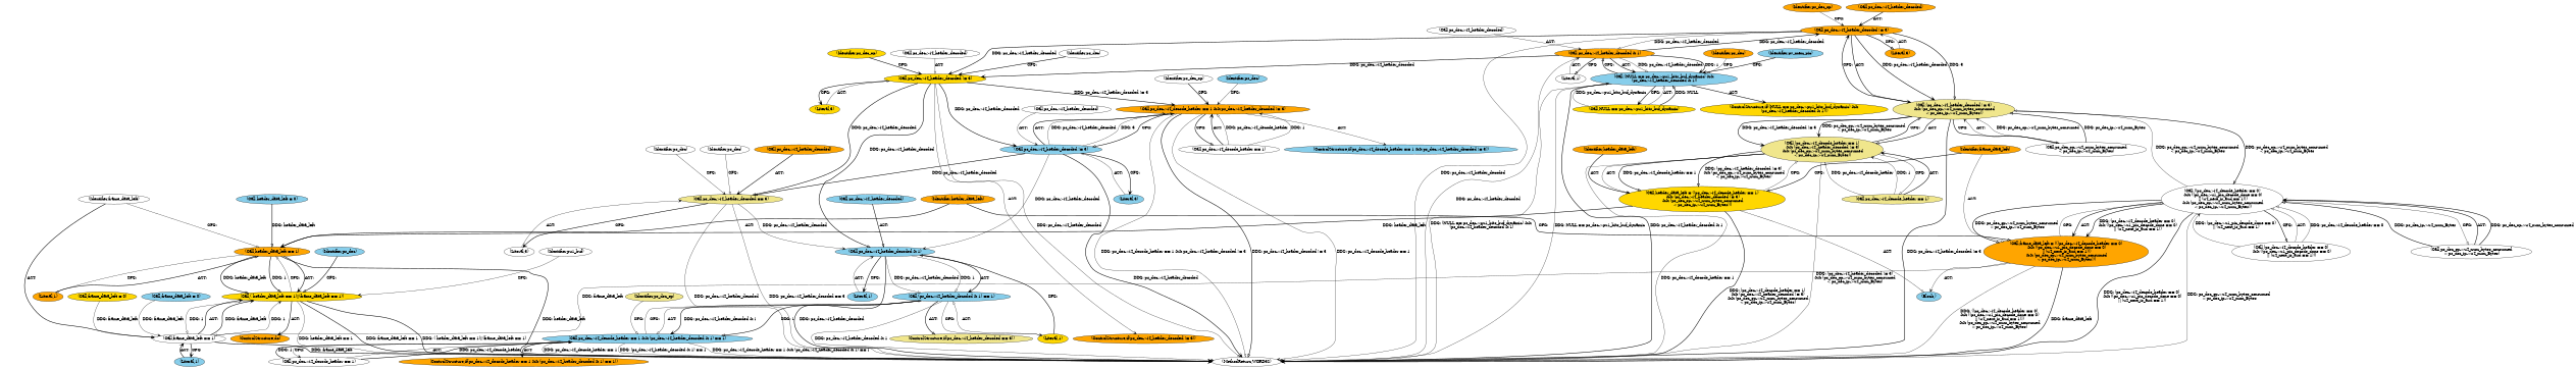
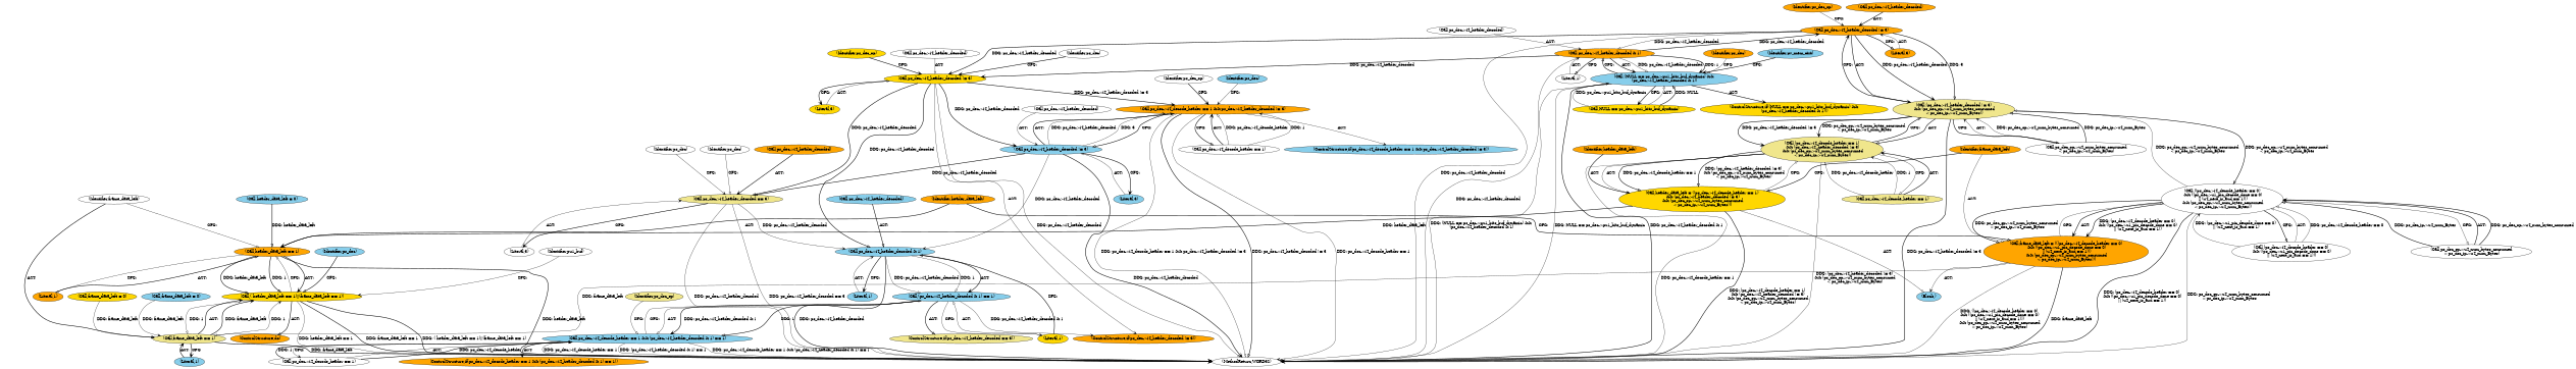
  digraph {
    fontname="DejaVu Serif"
    node [fillcolor=white fontname="DejaVu Serif" style=filled]
    edge [arrowhead=vee fontname="DejaVu Serif" style=bold]
    n1 [fillcolor=orange label="(Call,ps_dec->i4_header_decoded != 3)"]
    n2 [fillcolor=orange label="(Call,ps_dec->i4_header_decoded & 1)"]
    n3 [fillcolor=khaki label="(Call,(ps_dec->i4_header_decoded != 3)\n && (ps_dec_op->u4_num_bytes_consumed\n < ps_dec_ip->u4_num_Bytes))"]
    n4 [fillcolor=gold label="(Call,ps_dec->i4_header_decoded != 3)"]
    n5 [label="(MethodReturn,WORD32)"]
    n6 [fillcolor=orange label="(Literal,3)"]
    n7 [fillcolor=skyblue label="(Call,(NULL == ps_dec->pu1_bits_buf_dynamic) &&\n (ps_dec->i4_header_decoded & 1))"]
    n8 [label="(Literal,1)"]
    n9 [fillcolor=khaki label="(Call,(ps_dec->i4_decode_header == 1)\n && (ps_dec->i4_header_decoded != 3)\n && (ps_dec_op->u4_num_bytes_consumed\n < ps_dec_ip->u4_num_Bytes))"]
    n10 [label="(Call,((ps_dec->i4_decode_header == 0)\n && ((ps_dec->u1_pic_decode_done == 0)\n || (u4_next_is_aud == 1)))\n && (ps_dec_op->u4_num_bytes_consumed\n < ps_dec_ip->u4_num_Bytes))"]
    n11 [label="(Call,ps_dec_op->u4_num_bytes_consumed\n < ps_dec_ip->u4_num_Bytes)"]
    n12 [fillcolor=orange label="(Call,ps_dec->i4_decode_header == 1 && ps_dec->i4_header_decoded != 3)"]
    n13 [fillcolor=skyblue label="(Call,ps_dec->i4_header_decoded != 3)"]
    n14 [fillcolor=khaki label="(Call,ps_dec->i4_header_decoded == 3)"]
    n15 [fillcolor=skyblue label="(Call,ps_dec->i4_header_decoded & 1)"]
    n16 [fillcolor=orange label="(ControlStructure,if(ps_dec->i4_header_decoded != 3))"]
    n17 [fillcolor=gold label="(Literal,3)"]
    n18 [fillcolor=gold label="(Call,NULL == ps_dec->pu1_bits_buf_dynamic)"]
    n19 [fillcolor=gold label="(ControlStructure,if((NULL == ps_dec->pu1_bits_buf_dynamic) &&\n (ps_dec->i4_header_decoded & 1)))"]
    n20 [fillcolor=gold label="(Call,header_data_left = ((ps_dec->i4_decode_header == 1)\n && (ps_dec->i4_header_decoded != 3)\n && (ps_dec_op->u4_num_bytes_consumed\n < ps_dec_ip->u4_num_Bytes)))"]
    n21 [fillcolor=khaki label="(Call,ps_dec->i4_decode_header == 1)"]
    n22 [fillcolor=orange label="(Call,frame_data_left = (((ps_dec->i4_decode_header == 0)\n && ((ps_dec->u1_pic_decode_done == 0)\n || (u4_next_is_aud == 1)))\n && (ps_dec_op->u4_num_bytes_consumed\n < ps_dec_ip->u4_num_Bytes)))"]
    n23 [label="(Call,(ps_dec->i4_decode_header == 0)\n && ((ps_dec->u1_pic_decode_done == 0)\n || (u4_next_is_aud == 1)))"]
    n24 [label="(Call,ps_dec_op->u4_num_bytes_consumed\n < ps_dec_ip->u4_num_Bytes)"]
    n25 [fillcolor=orange label="(Call,header_data_left == 1)"]
    n26 [fillcolor=skyblue label="(Block,)"]
    n27 [fillcolor=gold label="(Call,( header_data_left == 1)||(frame_data_left == 1))"]
    n28 [fillcolor=orange label="(Literal,1)"]
-   n29 [label="(Call,frame_data_left == 1)"]
+   n29 [fillcolor=khaki label="(Call,frame_data_left == 1)"]
    n30 [fillcolor=orange label="(ControlStructure,do)"]
    n31 [fillcolor=skyblue label="(Literal,1)"]
    n32 [label="(Call,ps_dec->i4_decode_header == 1)"]
    n33 [fillcolor=skyblue label="(ControlStructure,if(ps_dec->i4_decode_header == 1 && ps_dec->i4_header_decoded != 3))"]
    n34 [fillcolor=skyblue label="(Literal,3)"]
    n35 [label="(Literal,3)"]
    n36 [fillcolor=skyblue label="(Call,(ps_dec->i4_header_decoded & 1) == 1)"]
    n37 [fillcolor=skyblue label="(Literal,1)"]
    n38 [fillcolor=khaki label="(ControlStructure,if(ps_dec->i4_header_decoded == 3))"]
    n39 [fillcolor=skyblue label="(Call,ps_dec->i4_decode_header == 1 && (ps_dec->i4_header_decoded & 1) == 1)"]
    n40 [fillcolor=gold label="(Literal,1)"]
    n41 [label="(Call,ps_dec->i4_decode_header == 1)"]
    n42 [fillcolor=orange label="(ControlStructure,if(ps_dec->i4_decode_header == 1 && (ps_dec->i4_header_decoded & 1) == 1))"]
    n43 [fillcolor=gold label="(Identifier,ps_dec_op)"]
    n44 [label="(Identifier,ps_dec)"]
    n45 [fillcolor=khaki label="(Identifier,ps_dec_op)"]
    n46 [fillcolor=skyblue label="(Identifier,ps_dec)"]
    n47 [label="(Identifier,ps_dec)"]
    n48 [label="(Identifier,ps_dec_op)"]
    n49 [fillcolor=orange label="(Identifier,header_data_left)"]
    n50 [fillcolor=skyblue label="(Identifier,ps_dec)"]
    n51 [label="(Identifier,frame_data_left)"]
-   n52 [fillcolor=skyblue label="(Identifier,pv_mem_pic)"]
+   n52 [fillcolor=skyblue label="(Identifier,pv_mem_ctxt)"]
    n53 [label="(Call,ps_dec->i4_header_decoded)"]
    n54 [label="(Call,ps_dec->i4_header_decoded)"]
    n55 [fillcolor=orange label="(Identifier,ps_dec)"]
    n56 [label="(Identifier,pu1_buf)"]
    n57 [fillcolor=gold label="(Call,frame_data_left = 0)"]
    n58 [fillcolor=skyblue label="(Call,ps_dec->i4_header_decoded)"]
    n59 [fillcolor=orange label="(Identifier,ps_dec_op)"]
    n60 [fillcolor=orange label="(Call,ps_dec->i4_header_decoded)"]
    n61 [fillcolor=orange label="(Identifier,header_data_left)"]
    n62 [fillcolor=orange label="(Call,ps_dec->i4_header_decoded)"]
    n63 [label="(Call,ps_dec->i4_header_decoded)"]
    n64 [label="(Identifier,ps_dec)"]
    n65 [fillcolor=orange label="(Identifier,frame_data_left)"]
    n66 [fillcolor=skyblue label="(Call,frame_data_left = 0)"]
    n67 [fillcolor=skyblue label="(Call,header_data_left = 0)"]
    n1 -> n2 [arrowhead=onormal label="DDG: ps_dec->i4_header_decoded" style=solid]
    n1 -> n3 [label="AST: "]
    n1 -> n3 [label="DDG: ps_dec->i4_header_decoded"]
    n1 -> n3 [arrowhead=onormal label="DDG: 3"]
    n1 -> n4 [label="DDG: ps_dec->i4_header_decoded"]
    n1 -> n5 [label="DDG: ps_dec->i4_header_decoded" style=solid]
    n1 -> n6 [arrowhead=onormal label="CFG: "]
    n2 -> n1 [label="DDG: ps_dec->i4_header_decoded"]
    n2 -> n4 [label="DDG: ps_dec->i4_header_decoded"]
    n2 -> n5 [arrowhead=onormal label="DDG: ps_dec->i4_header_decoded" style=solid]
    n2 -> n7 [label="AST: "]
    n2 -> n7 [arrowhead=onormal label="DDG: ps_dec->i4_header_decoded" style=solid]
    n2 -> n7 [label="DDG: 1"]
    n2 -> n8 [arrowhead=onormal label="CFG: "]
    n3 -> n1 [label="CFG: "]
    n3 -> n5 [arrowhead=onormal label="DDG: ps_dec->i4_header_decoded != 3"]
    n3 -> n9 [arrowhead=onormal label="AST: "]
    n3 -> n9 [label="DDG: ps_dec->i4_header_decoded != 3"]
    n3 -> n9 [label="DDG: ps_dec_op->u4_num_bytes_consumed\n < ps_dec_ip->u4_num_Bytes"]
    n3 -> n10 [arrowhead=onormal label="DDG: ps_dec_op->u4_num_bytes_consumed\n < ps_dec_ip->u4_num_Bytes"]
    n3 -> n11 [arrowhead=onormal label="CFG: "]
    n4 -> n5 [arrowhead=onormal label="DDG: ps_dec->i4_header_decoded" style=solid]
    n4 -> n12 [label="DDG: ps_dec->i4_header_decoded != 3"]
    n4 -> n13 [label="DDG: ps_dec->i4_header_decoded"]
    n4 -> n14 [arrowhead=onormal label="DDG: ps_dec->i4_header_decoded"]
    n4 -> n15 [arrowhead=onormal label="DDG: ps_dec->i4_header_decoded"]
    n4 -> n16 [label="AST: " style=solid]
    n4 -> n17 [label="CFG: "]
    n6 -> n1 [label="AST: " style=solid]
    n7 -> n2 [arrowhead=onormal label="CFG: "]
    n7 -> n5 [arrowhead=onormal label="DDG: (NULL == ps_dec->pu1_bits_buf_dynamic) &&\n (ps_dec->i4_header_decoded & 1)" style=solid]
    n7 -> n5 [label="DDG: NULL == ps_dec->pu1_bits_buf_dynamic" style=solid]
    n7 -> n5 [arrowhead=onormal label="DDG: ps_dec->i4_header_decoded & 1"]
    n7 -> n18 [label="CFG: "]
    n7 -> n19 [label="AST: "]
    n8 -> n2 [label="AST: " style=solid]
    n9 -> n3 [arrowhead=onormal label="CFG: "]
    n9 -> n5 [label="DDG: (ps_dec->i4_header_decoded != 3)\n && (ps_dec_op->u4_num_bytes_consumed\n < ps_dec_ip->u4_num_Bytes)" style=solid]
    n9 -> n5 [label="DDG: ps_dec->i4_decode_header == 1" style=solid]
    n9 -> n20 [label="AST: " style=solid]
    n9 -> n20 [arrowhead=onormal label="DDG: ps_dec->i4_decode_header == 1"]
    n9 -> n20 [arrowhead=onormal label="DDG: (ps_dec->i4_header_decoded != 3)\n && (ps_dec_op->u4_num_bytes_consumed\n < ps_dec_ip->u4_num_Bytes)"]
    n9 -> n21 [arrowhead=onormal label="CFG: " style=solid]
    n10 -> n3 [arrowhead=onormal label="DDG: ps_dec_op->u4_num_bytes_consumed\n < ps_dec_ip->u4_num_Bytes" style=solid]
    n10 -> n5 [label="DDG: (ps_dec->i4_decode_header == 0)\n && ((ps_dec->u1_pic_decode_done == 0)\n || (u4_next_is_aud == 1))"]
    n10 -> n5 [label="DDG: ps_dec_op->u4_num_bytes_consumed\n < ps_dec_ip->u4_num_Bytes" style=solid]
    n10 -> n22 [label="AST: "]
    n10 -> n22 [label="DDG: (ps_dec->i4_decode_header == 0)\n && ((ps_dec->u1_pic_decode_done == 0)\n || (u4_next_is_aud == 1))"]
    n10 -> n22 [arrowhead=onormal label="DDG: ps_dec_op->u4_num_bytes_consumed\n < ps_dec_ip->u4_num_Bytes"]
    n10 -> n23 [arrowhead=onormal label="CFG: "]
    n10 -> n24 [arrowhead=onormal label="CFG: " style=solid]
    n11 -> n3 [label="AST: " style=solid]
    n11 -> n3 [label="DDG: ps_dec_op->u4_num_bytes_consumed" style=solid]
    n11 -> n3 [arrowhead=onormal label="DDG: ps_dec_ip->u4_num_Bytes"]
    n12 -> n5 [arrowhead=onormal label="DDG: ps_dec->i4_decode_header == 1 && ps_dec->i4_header_decoded != 3" style=solid]
    n12 -> n5 [arrowhead=onormal label="DDG: ps_dec->i4_header_decoded != 3"]
    n12 -> n5 [label="DDG: ps_dec->i4_decode_header == 1" style=solid]
    n12 -> n13 [arrowhead=onormal label="CFG: "]
    n12 -> n32 [arrowhead=onormal label="CFG: "]
    n12 -> n33 [label="AST: " style=solid]
    n13 -> n5 [label="DDG: ps_dec->i4_header_decoded"]
    n13 -> n12 [arrowhead=onormal label="AST: "]
    n13 -> n12 [label="DDG: ps_dec->i4_header_decoded" style=solid]
    n13 -> n12 [label="DDG: 3" style=solid]
    n13 -> n14 [arrowhead=onormal label="DDG: ps_dec->i4_header_decoded"]
    n13 -> n15 [label="DDG: ps_dec->i4_header_decoded" style=solid]
    n13 -> n34 [label="CFG: "]
    n14 -> n5 [label="DDG: ps_dec->i4_header_decoded == 3" style=solid]
    n14 -> n5 [arrowhead=onormal label="DDG: ps_dec->i4_header_decoded" style=solid]
    n14 -> n15 [label="DDG: ps_dec->i4_header_decoded" style=solid]
    n14 -> n35 [label="CFG: "]
    n15 -> n5 [label="DDG: ps_dec->i4_header_decoded"]
    n15 -> n36 [label="AST: "]
    n15 -> n36 [arrowhead=onormal label="DDG: ps_dec->i4_header_decoded" style=solid]
    n15 -> n36 [arrowhead=onormal label="DDG: 1" style=solid]
    n15 -> n37 [label="CFG: "]
    n17 -> n4 [arrowhead=onormal label="AST: " style=solid]
    n18 -> n7 [arrowhead=onormal label="AST: " style=solid]
    n18 -> n7 [arrowhead=onormal label="DDG: NULL"]
    n18 -> n7 [label="DDG: ps_dec->pu1_bits_buf_dynamic" style=solid]
    n20 -> n5 [label="DDG: (ps_dec->i4_decode_header == 1)\n && (ps_dec->i4_header_decoded != 3)\n && (ps_dec_op->u4_num_bytes_consumed\n < ps_dec_ip->u4_num_Bytes)"]
    n20 -> n9 [arrowhead=onormal label="CFG: " style=solid]
    n20 -> n25 [label="DDG: header_data_left"]
    n20 -> n26 [arrowhead=onormal label="AST: " style=solid]
    n21 -> n9 [label="AST: "]
    n21 -> n9 [arrowhead=onormal label="DDG: ps_dec->i4_decode_header" style=solid]
    n21 -> n9 [label="DDG: 1" style=solid]
    n22 -> n5 [arrowhead=onormal label="DDG: frame_data_left"]
    n22 -> n5 [arrowhead=onormal label="DDG: ((ps_dec->i4_decode_header == 0)\n && ((ps_dec->u1_pic_decode_done == 0)\n || (u4_next_is_aud == 1)))\n && (ps_dec_op->u4_num_bytes_consumed\n < ps_dec_ip->u4_num_Bytes)" style=solid]
    n22 -> n10 [arrowhead=onormal label="CFG: " style=solid]
    n22 -> n26 [label="AST: " style=solid]
    n22 -> n29 [arrowhead=onormal label="DDG: frame_data_left" style=solid]
    n23 -> n10 [arrowhead=onormal label="AST: " style=solid]
    n23 -> n10 [arrowhead=onormal label="DDG: ps_dec->i4_decode_header == 0" style=solid]
    n23 -> n10 [label="DDG: (ps_dec->u1_pic_decode_done == 0)\n || (u4_next_is_aud == 1)" style=solid]
    n24 -> n10 [label="AST: "]
    n24 -> n10 [arrowhead=onormal label="DDG: ps_dec_op->u4_num_bytes_consumed"]
    n24 -> n10 [arrowhead=onormal label="DDG: ps_dec_ip->u4_num_Bytes"]
    n25 -> n5 [label="DDG: header_data_left"]
    n25 -> n27 [label="AST: "]
    n25 -> n27 [arrowhead=onormal label="DDG: header_data_left"]
    n25 -> n27 [arrowhead=onormal label="DDG: 1"]
    n25 -> n28 [arrowhead=onormal label="CFG: " style=solid]
    n27 -> n5 [label="DDG: frame_data_left == 1"]
    n27 -> n5 [arrowhead=onormal label="DDG: ( header_data_left == 1)||(frame_data_left == 1)"]
    n27 -> n5 [label="DDG: header_data_left == 1" style=solid]
    n27 -> n25 [arrowhead=onormal label="CFG: " style=solid]
    n27 -> n29 [arrowhead=onormal label="DDG: 1" style=solid]
-   n27 -> n30 [label="AST: "]
+   n27 -> n30 [arrowhead=onormal label="AST: "]
    n28 -> n25 [arrowhead=onormal label="AST: "]
    n29 -> n5 [label="DDG: frame_data_left"]
    n29 -> n27 [label="AST: "]
    n29 -> n27 [label="DDG: frame_data_left"]
    n29 -> n27 [label="DDG: 1" style=solid]
    n29 -> n31 [label="CFG: "]
    n31 -> n29 [label="AST: "]
    n32 -> n12 [label="AST: "]
    n32 -> n12 [arrowhead=onormal label="DDG: ps_dec->i4_decode_header" style=solid]
    n32 -> n12 [label="DDG: 1" style=solid]
    n34 -> n13 [arrowhead=onormal label="AST: " style=solid]
    n35 -> n14 [label="AST: " style=solid]
-   n36 -> n5 [label="DDG: ps_dec->i4_header_decoded & 1" style=solid]
+   n36 -> n16 [label="DDG: ps_dec->i4_header_decoded & 1" style=solid]
    n36 -> n38 [arrowhead=onormal label="AST: "]
    n36 -> n39 [arrowhead=onormal label="AST: " style=solid]
    n36 -> n39 [label="DDG: ps_dec->i4_header_decoded & 1"]
    n36 -> n39 [arrowhead=onormal label="DDG: 1"]
    n36 -> n40 [label="CFG: " style=solid]
    n37 -> n15 [label="AST: " style=solid]
    n39 -> n5 [label="DDG: (ps_dec->i4_header_decoded & 1) == 1" style=solid]
    n39 -> n5 [arrowhead=onormal label="DDG: ps_dec->i4_decode_header == 1 && (ps_dec->i4_header_decoded & 1) == 1" style=solid]
    n39 -> n5 [arrowhead=onormal label="DDG: ps_dec->i4_decode_header == 1" style=solid]
    n39 -> n36 [arrowhead=onormal label="CFG: " style=solid]
    n39 -> n41 [label="CFG: " style=solid]
    n39 -> n42 [label="AST: "]
    n40 -> n15 [arrowhead=onormal label="CFG: "]
    n40 -> n36 [arrowhead=onormal label="AST: " style=solid]
    n41 -> n39 [label="AST: " style=solid]
    n41 -> n39 [arrowhead=onormal label="DDG: ps_dec->i4_decode_header"]
    n41 -> n39 [arrowhead=onormal label="DDG: 1"]
    n43 -> n4 [label="CFG: "]
    n44 -> n14 [label="CFG: " style=solid]
    n45 -> n39 [arrowhead=onormal label="CFG: " style=solid]
    n46 -> n27 [arrowhead=onormal label="CFG: "]
    n47 -> n14 [arrowhead=onormal label="CFG: " style=solid]
    n48 -> n12 [label="CFG: "]
    n49 -> n22 [arrowhead=onormal label="CFG: "]
    n49 -> n25 [label="AST: "]
    n50 -> n12 [label="CFG: " style=solid]
    n51 -> n25 [arrowhead=onormal label="CFG: " style=solid]
    n51 -> n29 [arrowhead=onormal label="AST: "]
    n52 -> n7 [label="CFG: "]
    n53 -> n2 [label="AST: " style=solid]
    n54 -> n4 [arrowhead=onormal label="AST: " style=solid]
    n55 -> n7 [arrowhead=onormal label="CFG: " style=solid]
    n56 -> n27 [label="CFG: " style=solid]
    n57 -> n29 [label="DDG: frame_data_left" style=solid]
    n58 -> n15 [arrowhead=onormal label="AST: "]
    n59 -> n1 [label="CFG: " style=solid]
    n60 -> n1 [label="AST: "]
    n61 -> n20 [arrowhead=onormal label="AST: "]
    n62 -> n14 [label="AST: "]
    n63 -> n13 [label="AST: " style=solid]
    n64 -> n4 [label="CFG: "]
    n65 -> n20 [arrowhead=onormal label="CFG: "]
    n65 -> n22 [arrowhead=onormal label="AST: " style=solid]
    n66 -> n29 [label="DDG: frame_data_left" style=solid]
    n67 -> n25 [arrowhead=onormal label="DDG: header_data_left"]
  }
